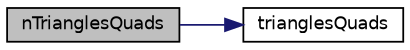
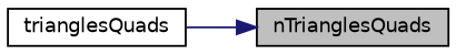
  digraph {
    rankdir=LR
    node [color=black fontname=Helvetica fontsize=10 shape=record]
    n1 [fillcolor=grey75 fontcolor=black height=0.2 label=nTrianglesQuads style=filled width=0.4]
    n2 [height=0.2 label=trianglesQuads width=0.4]
-   n1 -> n2 [color=midnightblue fontname=Helvetica fontsize=10 labelfontname=Helvetica labelfontsize=10 style=solid]
+   n2 -> n1 [color=midnightblue fontname=Helvetica fontsize=10 labelfontname=Helvetica labelfontsize=10 style=solid]
  }
